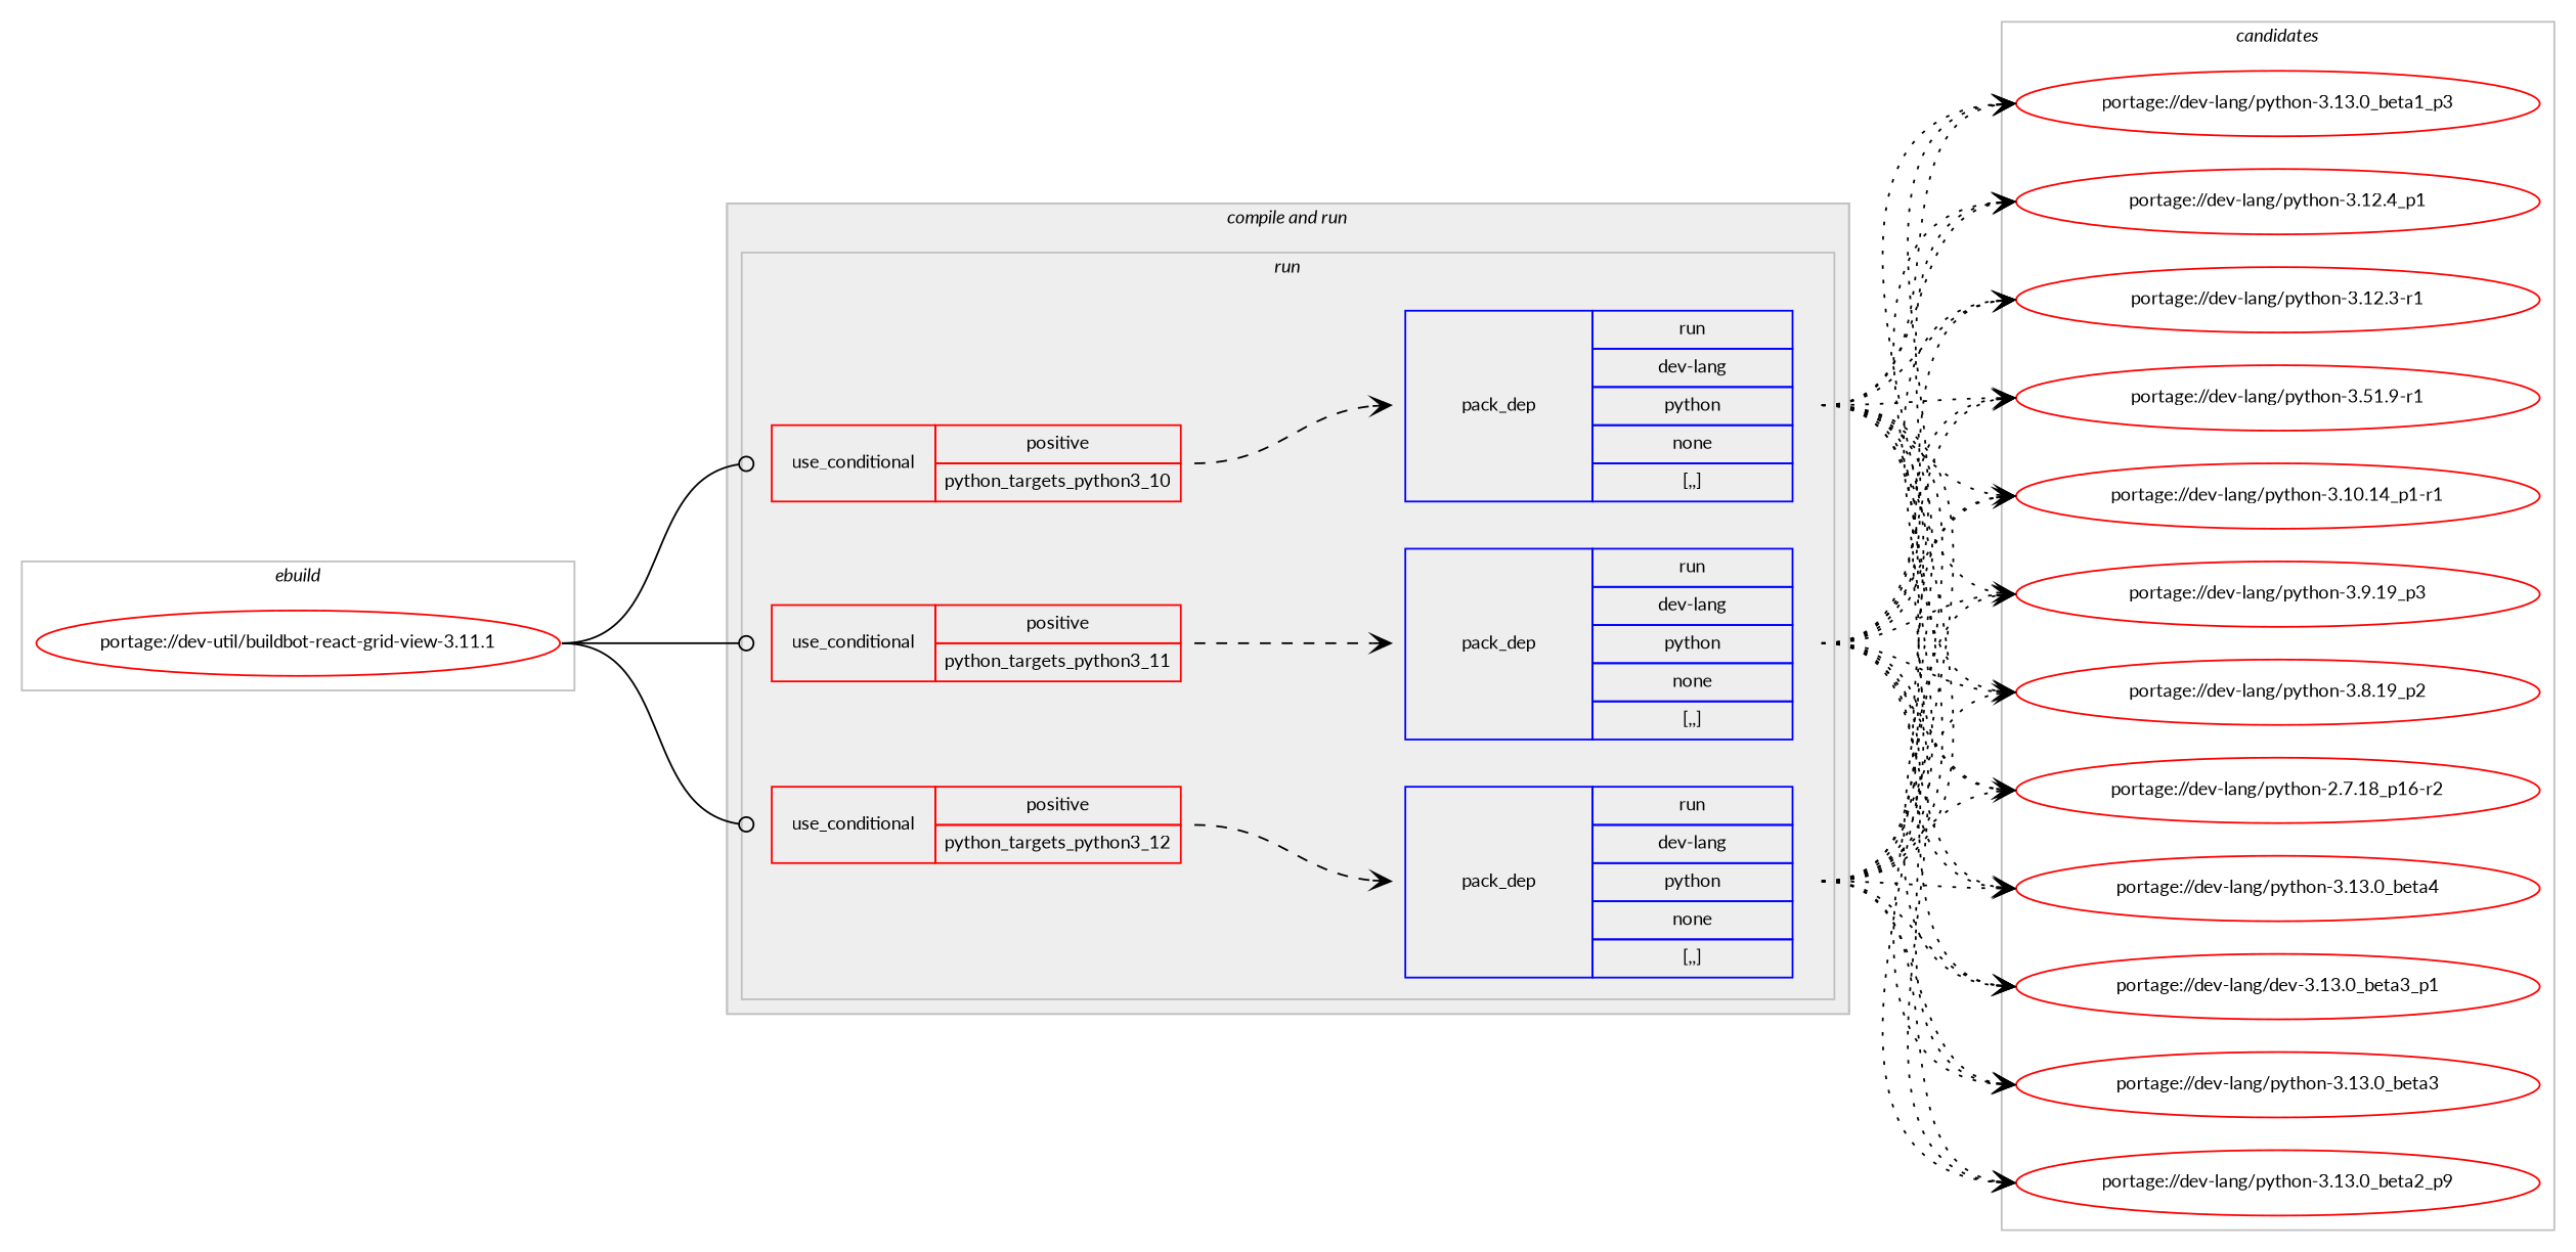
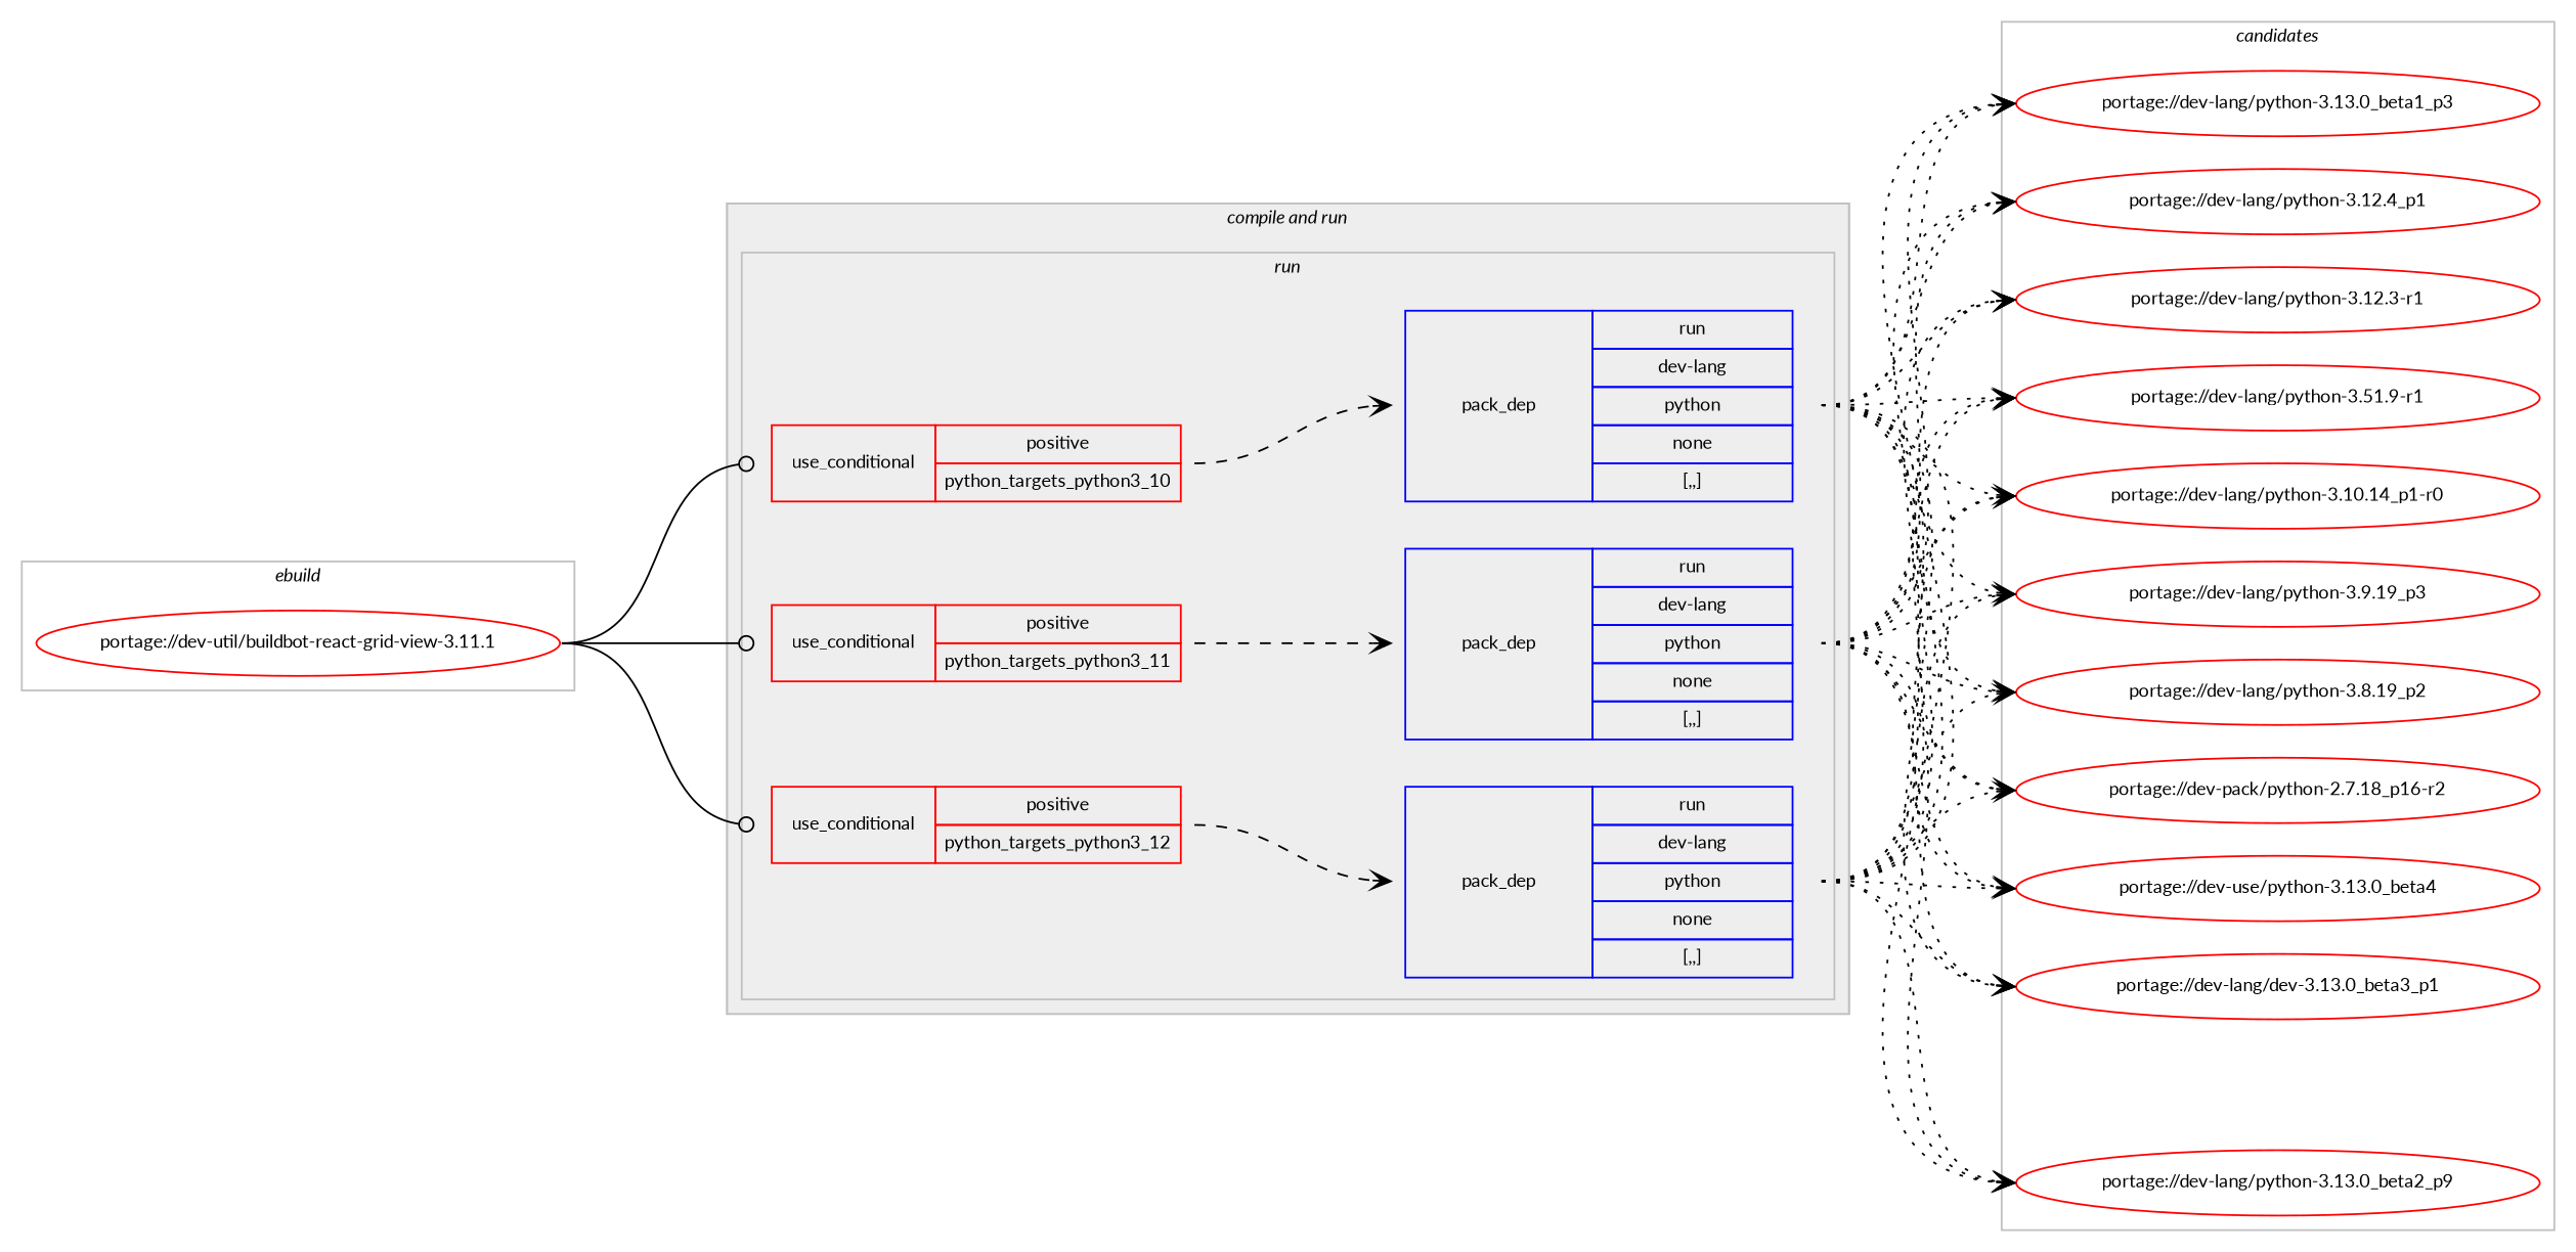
  digraph {
    compound=true
    concentrate=true
    fontname=Lato
    fontsize=10
    newrank=true
    rankdir=LR
    ranksep=1.5
    node [color=red fontname=Lato fontsize=10]
    edge [arrowhead=vee fontname=Lato headport=w style=dotted tailport=e weight=100]
    n1 [label="portage://dev-util/buildbot-react-grid-view-3.11.1" width=4]
    n2 [color=blue label=<<TABLE BORDER="0" CELLBORDER="1" CELLSPACING="0" CELLPADDING="4" WIDTH="220"><TR><TD ROWSPAN="6" CELLPADDING="30">pack_dep</TD></TR><TR><TD WIDTH="110">run</TD></TR><TR><TD>dev-lang</TD></TR><TR><TD>python</TD></TR><TR><TD>none</TD></TR><TR><TD>[,,]</TD></TR></TABLE>> shape=none]
    n3 [label=<<TABLE BORDER="0" CELLBORDER="1" CELLSPACING="0" CELLPADDING="4"><TR><TD ROWSPAN="3" CELLPADDING="10">use_conditional</TD></TR><TR><TD>positive</TD></TR><TR><TD>python_targets_python3_10</TD></TR></TABLE>> shape=none]
    n4 [color=blue label=<<TABLE BORDER="0" CELLBORDER="1" CELLSPACING="0" CELLPADDING="4" WIDTH="220"><TR><TD ROWSPAN="6" CELLPADDING="30">pack_dep</TD></TR><TR><TD WIDTH="110">run</TD></TR><TR><TD>dev-lang</TD></TR><TR><TD>python</TD></TR><TR><TD>none</TD></TR><TR><TD>[,,]</TD></TR></TABLE>> shape=none]
    n5 [label=<<TABLE BORDER="0" CELLBORDER="1" CELLSPACING="0" CELLPADDING="4"><TR><TD ROWSPAN="3" CELLPADDING="10">use_conditional</TD></TR><TR><TD>positive</TD></TR><TR><TD>python_targets_python3_11</TD></TR></TABLE>> shape=none]
    n6 [color=blue label=<<TABLE BORDER="0" CELLBORDER="1" CELLSPACING="0" CELLPADDING="4" WIDTH="220"><TR><TD ROWSPAN="6" CELLPADDING="30">pack_dep</TD></TR><TR><TD WIDTH="110">run</TD></TR><TR><TD>dev-lang</TD></TR><TR><TD>python</TD></TR><TR><TD>none</TD></TR><TR><TD>[,,]</TD></TR></TABLE>> shape=none]
    n7 [label=<<TABLE BORDER="0" CELLBORDER="1" CELLSPACING="0" CELLPADDING="4"><TR><TD ROWSPAN="3" CELLPADDING="10">use_conditional</TD></TR><TR><TD>positive</TD></TR><TR><TD>python_targets_python3_12</TD></TR></TABLE>> shape=none]
-   n8 [label="portage://dev-lang/python-3.13.0_beta4" width=4]
+   n8 [label="portage://dev-use/python-3.13.0_beta4" width=4]
    n9 [label="portage://dev-lang/dev-3.13.0_beta3_p1" width=4]
-   n10 [label="portage://dev-lang/python-3.13.0_beta3" width=4]
    n11 [label="portage://dev-lang/python-3.13.0_beta2_p9" width=4]
    n12 [label="portage://dev-lang/python-3.13.0_beta1_p3" width=4]
    n13 [label="portage://dev-lang/python-3.12.4_p1" width=4]
    n14 [label="portage://dev-lang/python-3.12.3-r1" width=4]
    n15 [label="portage://dev-lang/python-3.51.9-r1" width=4]
-   n16 [label="portage://dev-lang/python-3.10.14_p1-r1" width=4]
+   n16 [label="portage://dev-lang/python-3.10.14_p1-r0" width=4]
    n17 [label="portage://dev-lang/python-3.9.19_p3" width=4]
    n18 [label="portage://dev-lang/python-3.8.19_p2" width=4]
-   n19 [label="portage://dev-lang/python-2.7.18_p16-r2" width=4]
+   n19 [label="portage://dev-pack/python-2.7.18_p16-r2" width=4]
    subgraph cluster_1 {
      color=gray
      label=<<i>ebuild</i>>
      n1
    }
    subgraph cluster_2 {
      color=gray
      label=<<i>dependencies</i>>
      subgraph cluster_3 {
        color=gray
        fillcolor="#eeeeee"
        label=<<i>compile</i>>
        style=filled
      }
      subgraph cluster_4 {
        color=gray
        fillcolor="#eeeeee"
        label=<<i>compile and run</i>>
        style=filled
      }
      subgraph cluster_5 {
        color=gray
        fillcolor="#eeeeee"
        label=<<i>run</i>>
        style=filled
        subgraph sub_6 {
          color=gray
          fillcolor="#eeeeee"
          label=<<i>run</i>>
          style=filled
          n3
          subgraph sub_7 {
            color=gray
            fillcolor="#eeeeee"
            label=<<i>run</i>>
            style=filled
            n2
          }
        }
        subgraph sub_8 {
          color=gray
          fillcolor="#eeeeee"
          label=<<i>run</i>>
          style=filled
          n5
          subgraph sub_9 {
            color=gray
            fillcolor="#eeeeee"
            label=<<i>run</i>>
            style=filled
            n4
          }
        }
        subgraph sub_10 {
          color=gray
          fillcolor="#eeeeee"
          label=<<i>run</i>>
          style=filled
          n7
          subgraph sub_11 {
            color=gray
            fillcolor="#eeeeee"
            label=<<i>run</i>>
            style=filled
            n6
          }
        }
      }
    }
    subgraph cluster_12 {
      color=gray
      label=<<i>candidates</i>>
      rank=same
      subgraph sub_13 {
        color=black
        label=<<i>candidates</i>>
        nodesep=1
        rank=same
        n8
        n9
-       n10
        n11
        n12
        n13
        n14
        n15
        n16
        n17
        n18
        n19
      }
      subgraph sub_14 {
        color=black
        label=<<i>candidates</i>>
        nodesep=1
        rank=same
        n8
        n9
-       n10
        n11
        n12
        n13
        n14
        n15
        n16
        n17
        n18
        n19
      }
      subgraph sub_15 {
        color=black
        label=<<i>candidates</i>>
        nodesep=1
        rank=same
        n8
        n9
-       n10
        n11
        n12
        n13
        n14
        n15
        n16
        n17
        n18
        n19
      }
    }
    n1 -> n3 [arrowhead=odot style=solid weight=20]
    n1 -> n5 [arrowhead=odot style=solid weight=20]
    n1 -> n7 [arrowhead=odot style=solid weight=20]
    n2 -> n8
    n2 -> n9
-   n2 -> n10
    n2 -> n11
    n2 -> n12
    n2 -> n13
    n2 -> n14
    n2 -> n15
    n2 -> n16
    n2 -> n17
    n2 -> n18
    n2 -> n19
    n3 -> n2 [style=dashed weight=20]
    n4 -> n8
    n4 -> n9
-   n4 -> n10
    n4 -> n11
    n4 -> n12
    n4 -> n13
    n4 -> n14
    n4 -> n15
    n4 -> n16
    n4 -> n17
    n4 -> n18
    n4 -> n19
    n5 -> n4 [style=dashed weight=20]
    n6 -> n8
    n6 -> n9
-   n6 -> n10
    n6 -> n11
    n6 -> n12
    n6 -> n13
    n6 -> n14
    n6 -> n15
    n6 -> n16
    n6 -> n17
    n6 -> n18
    n6 -> n19
    n7 -> n6 [style=dashed weight=20]
  }
